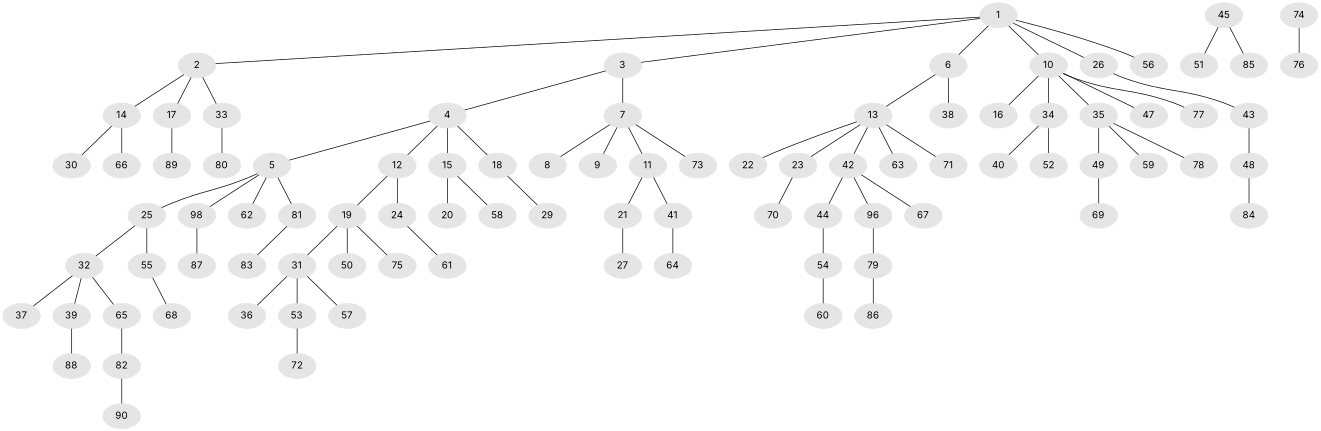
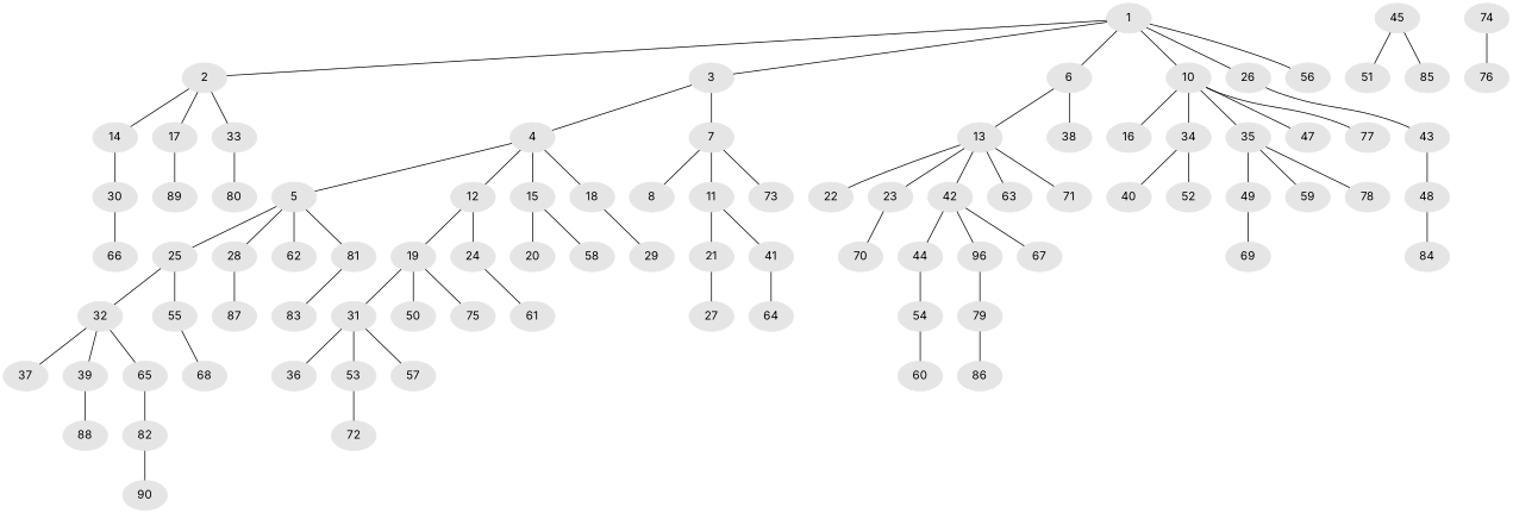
  graph {
    fontname=Inter
    node [color=gray90 fontname=Inter style=filled]
    edge [fontname=Inter]
    1
    2
    3
    6
    10
    26
    56
    14
    17
    33
    4
    7
    13
    38
    16
    34
    35
    47
    77
    43
    30
    66
    89
    80
    5
    12
    15
    18
    8
-   9
    11
    73
    25
-   28 [label=98]
+   28
    62
    81
    19
    24
    20
    58
    29
    45
    51
    85
    32
    55
    87
    83
    22
    23
    42
    63
    71
    21
    41
    40
    52
    49
    59
    78
    27
    64
    31
    50
    75
    61
    70
    44
    n69 [label=96]
    67
    36
    53
    57
    74
    76
    37
    39
    65
    68
    48
    72
    88
    82
    69
    54
    79
    84
    60
    86
    90
    1 -- 2
    1 -- 3
    1 -- 6
    1 -- 10
    1 -- 26
    1 -- 56
    2 -- 14
    2 -- 17
    2 -- 33
    3 -- 4
    3 -- 7
    6 -- 13
    6 -- 38
    10 -- 16
    10 -- 34
    10 -- 35
    10 -- 47
    10 -- 77
    26 -- 43
    14 -- 30
-   14 -- 66
+   30 -- 66
    17 -- 89
    33 -- 80
    4 -- 5
    4 -- 12
    4 -- 15
    4 -- 18
    7 -- 8
-   7 -- 9
    7 -- 11
    7 -- 73
    13 -- 22
    13 -- 23
    13 -- 42
    13 -- 63
    13 -- 71
    34 -- 40
    34 -- 52
    35 -- 49
    35 -- 59
    35 -- 78
    43 -- 48
    5 -- 25
    5 -- 28
    5 -- 62
    5 -- 81
    12 -- 19
    12 -- 24
    15 -- 20
    15 -- 58
    18 -- 29
    11 -- 21
    11 -- 41
    25 -- 32
    25 -- 55
    28 -- 87
    81 -- 83
    19 -- 31
    19 -- 50
    19 -- 75
    24 -- 61
    45 -- 51
    45 -- 85
    32 -- 37
    32 -- 39
    32 -- 65
    55 -- 68
    23 -- 70
    42 -- 44
    42 -- n69
    42 -- 67
    21 -- 27
    41 -- 64
    49 -- 69
    31 -- 36
    31 -- 53
    31 -- 57
    44 -- 54
    n69 -- 79
    53 -- 72
    74 -- 76
    39 -- 88
    65 -- 82
    48 -- 84
    82 -- 90
    54 -- 60
    79 -- 86
  }
